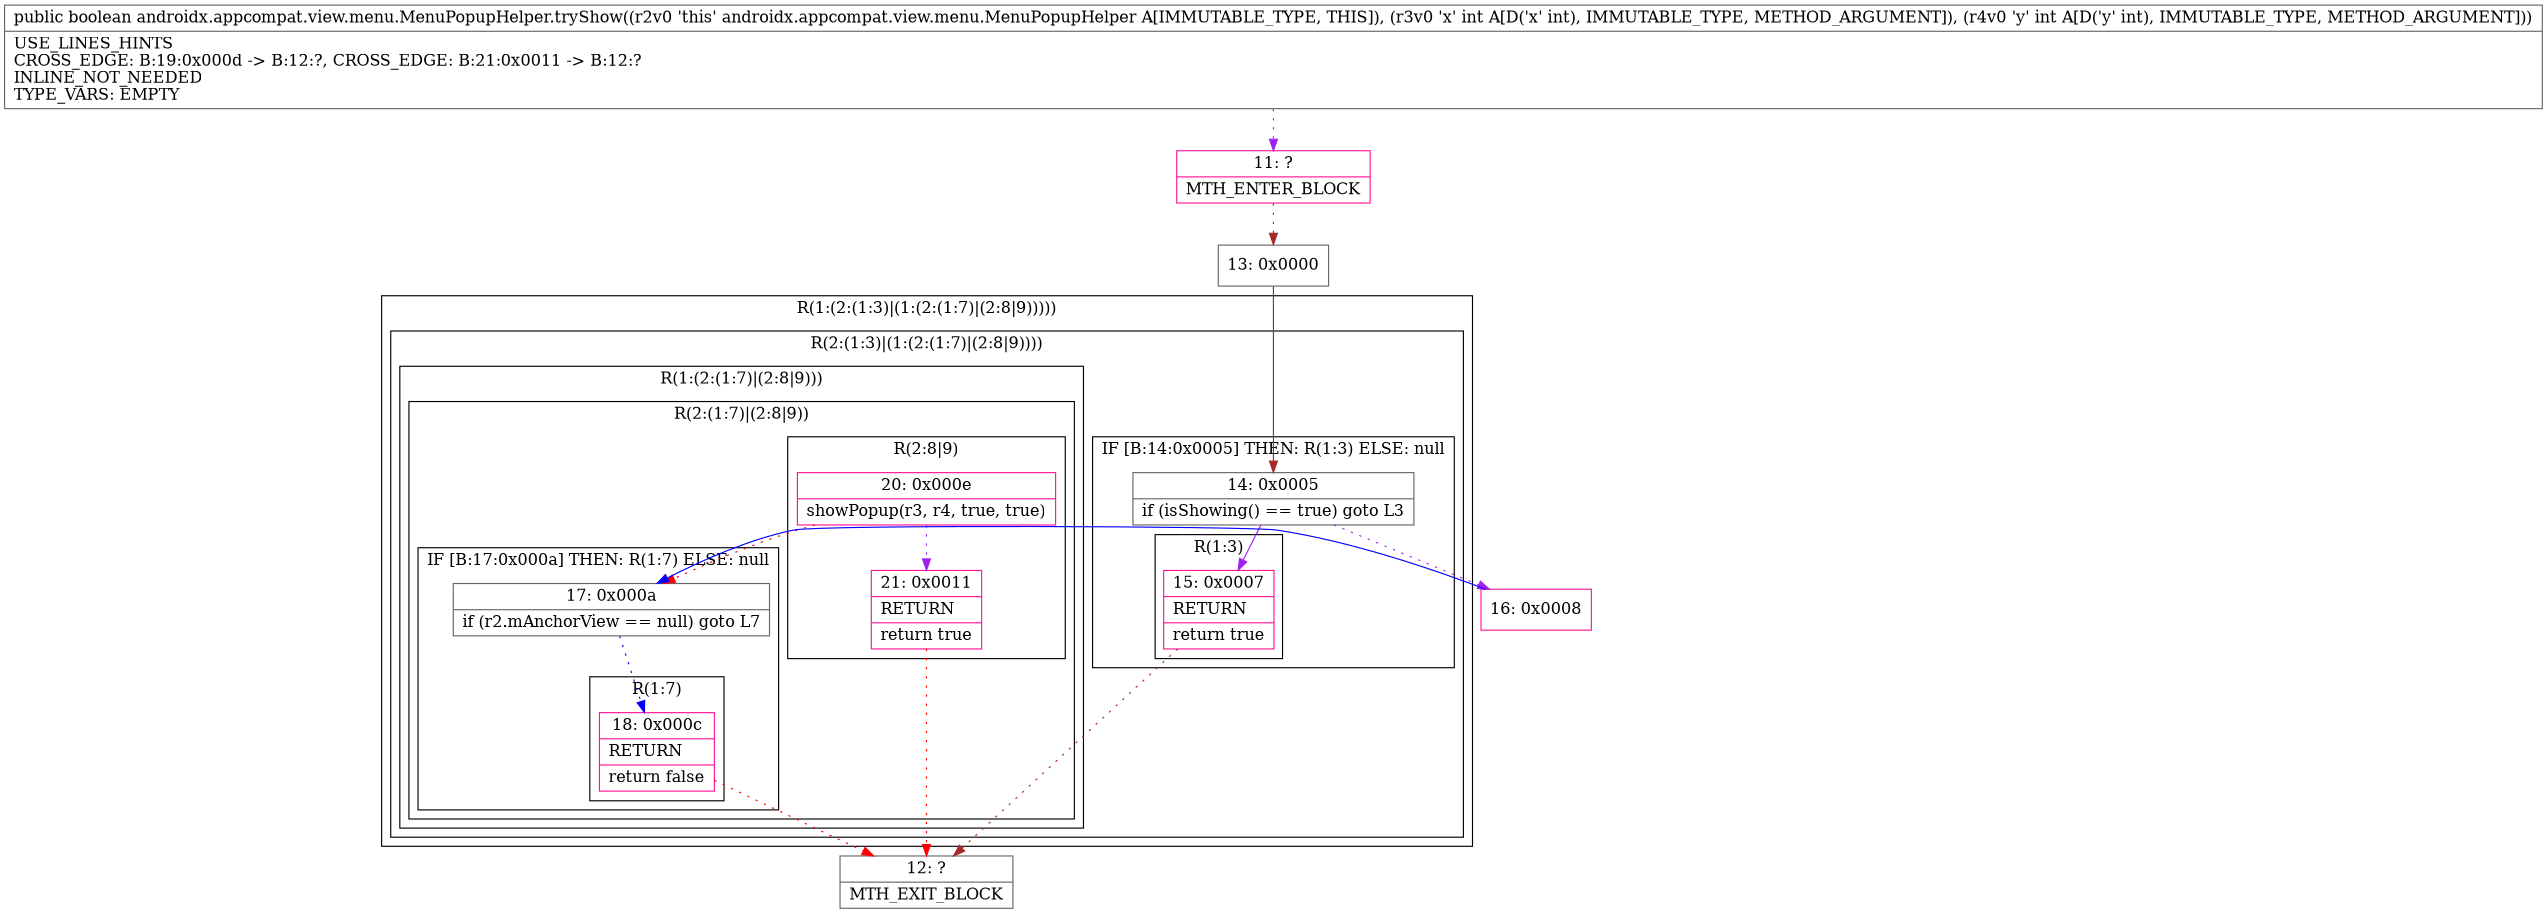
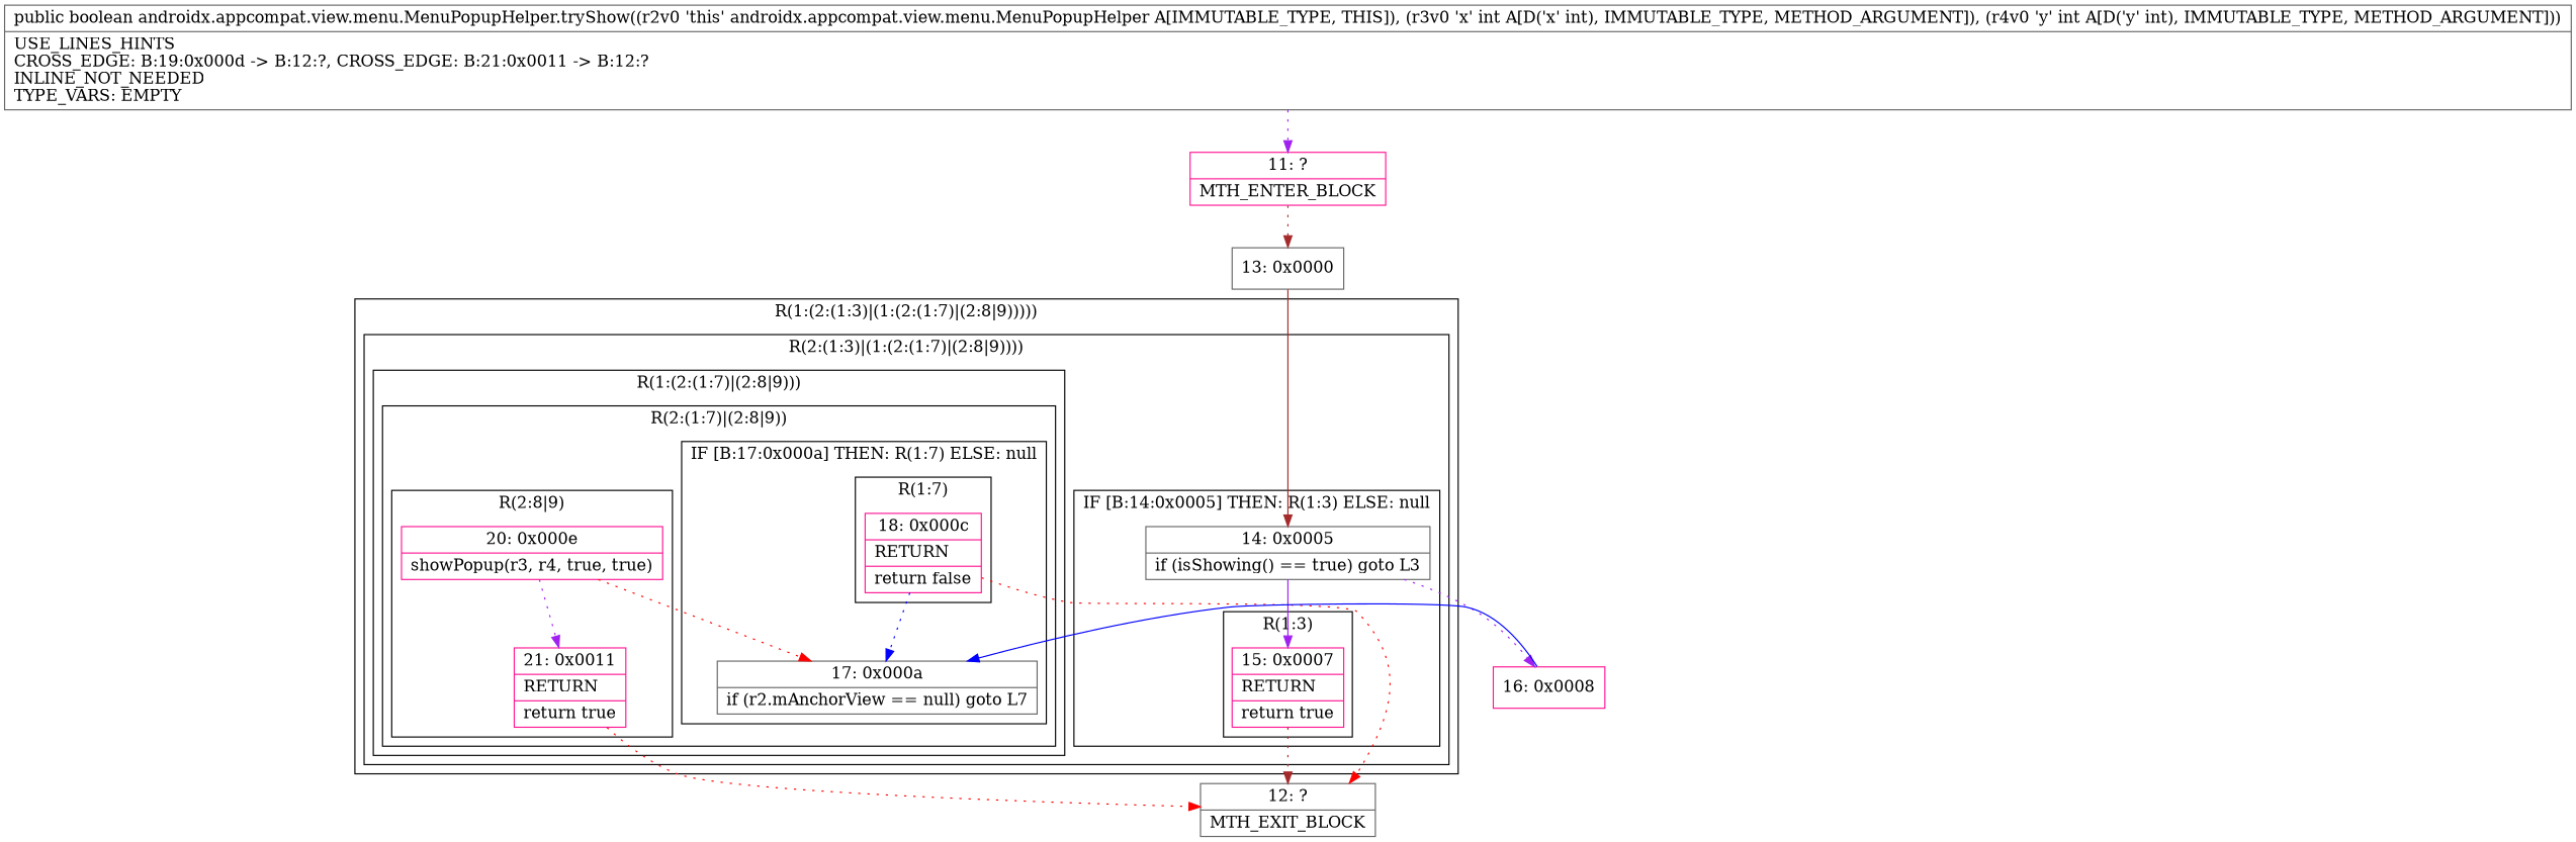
  digraph {
    node [color=deeppink shape=record]
    edge [color=purple style=dotted]
    n1 [label="{15\:\ 0x0007|RETURN\l|return true\l}"]
    n2 [color=gray40 label="{14\:\ 0x0005|if (isShowing() == true) goto L3\l}"]
    n3 [label="{18\:\ 0x000c|RETURN\l|return false\l}"]
    n4 [color=gray40 label="{17\:\ 0x000a|if (r2.mAnchorView == null) goto L7\l}"]
    n5 [label="{20\:\ 0x000e|showPopup(r3, r4, true, true)\l}"]
    n6 [label="{21\:\ 0x0011|RETURN\l|return true\l}"]
    n7 [color=gray40 label="{12\:\ ?|MTH_EXIT_BLOCK\l}"]
    n8 [label="{16\:\ 0x0008}"]
    n9 [label="{11\:\ ?|MTH_ENTER_BLOCK\l}"]
    n10 [color=gray40 label="{13\:\ 0x0000}"]
    n11 [color=gray40 label="{public boolean androidx.appcompat.view.menu.MenuPopupHelper.tryShow((r2v0 'this' androidx.appcompat.view.menu.MenuPopupHelper A[IMMUTABLE_TYPE, THIS]), (r3v0 'x' int A[D('x' int), IMMUTABLE_TYPE, METHOD_ARGUMENT]), (r4v0 'y' int A[D('y' int), IMMUTABLE_TYPE, METHOD_ARGUMENT]))  | USE_LINES_HINTS\lCROSS_EDGE: B:19:0x000d \-\> B:12:?, CROSS_EDGE: B:21:0x0011 \-\> B:12:?\lINLINE_NOT_NEEDED\lTYPE_VARS: EMPTY\l}"]
    subgraph cluster_1 {
      label="R(1:(2:(1:3)|(1:(2:(1:7)|(2:8|9)))))"
      subgraph cluster_2 {
        label="R(2:(1:3)|(1:(2:(1:7)|(2:8|9))))"
        subgraph cluster_3 {
          label="IF [B:14:0x0005] THEN: R(1:3) ELSE: null"
          n2
          subgraph cluster_4 {
            label="R(1:3)"
            n1
          }
        }
        subgraph cluster_5 {
          label="R(1:(2:(1:7)|(2:8|9)))"
          subgraph cluster_6 {
            label="R(2:(1:7)|(2:8|9))"
            subgraph cluster_7 {
              label="IF [B:17:0x000a] THEN: R(1:7) ELSE: null"
              n4
              subgraph cluster_8 {
                label="R(1:7)"
                n3
              }
            }
            subgraph cluster_9 {
              label="R(2:8|9)"
              n5
              n6
            }
          }
        }
      }
    }
    n1 -> n7 [color=brown]
    n2 -> n1 [style=solid]
    n2 -> n8
    n3 -> n7 [color=red]
-   n4 -> n3 [color=blue]
+   n3 -> n4 [color=blue]
    n5 -> n4 [color=red]
    n5 -> n6
    n6 -> n7 [color=red]
    n8 -> n4 [color=blue style=solid]
    n9 -> n10 [color=brown]
    n10 -> n2 [color=brown style=solid]
    n11 -> n9
  }
